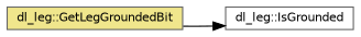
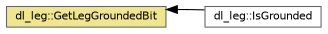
  digraph {
    rankdir=LR
    node [fontname=Helvetica fontsize=10 shape=box style=filled]
    n1 [color=gray40 fillcolor=khaki fontcolor=black height=0.2 label="dl_leg::GetLegGroundedBit" width=0.4]
    n2 [color=grey40 fillcolor=white height=0.2 label="dl_leg::IsGrounded" width=0.4]
-   n1 -> n2 [color=black fontname=Helvetica fontsize=10 labelfontname=Helvetica labelfontsize=10 style=solid]
+   n2 -> n1 [color=black fontname=Helvetica fontsize=10 labelfontname=Helvetica labelfontsize=10 style=solid]
  }
